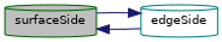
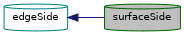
  digraph {
    rankdir=LR
    node [fontname=Helvetica fontsize=10 shape=cylinder]
    edge [color=midnightblue dir=back fontname=Helvetica fontsize=10 labelfontname=Helvetica labelfontsize=10 style=solid]
    n1 [color=darkgreen fillcolor=grey75 fontcolor=black height=0.2 label=surfaceSide style=filled width=0.4]
    n2 [color=teal height=0.2 label=edgeSide width=0.4]
-   n1 -> n2
    n2 -> n1
  }
